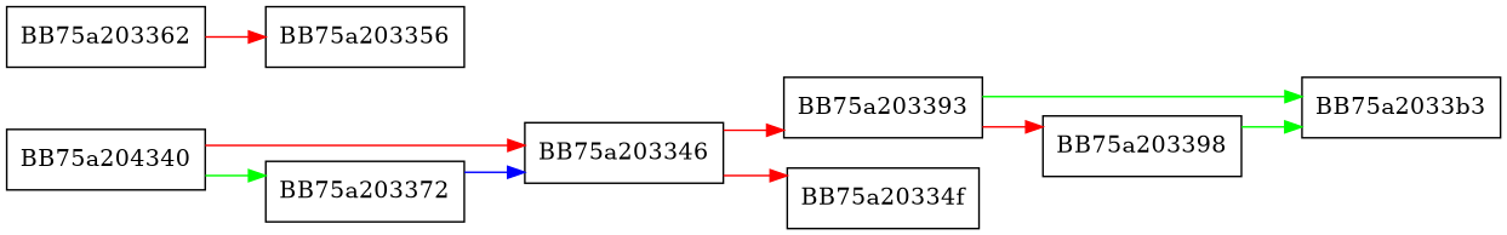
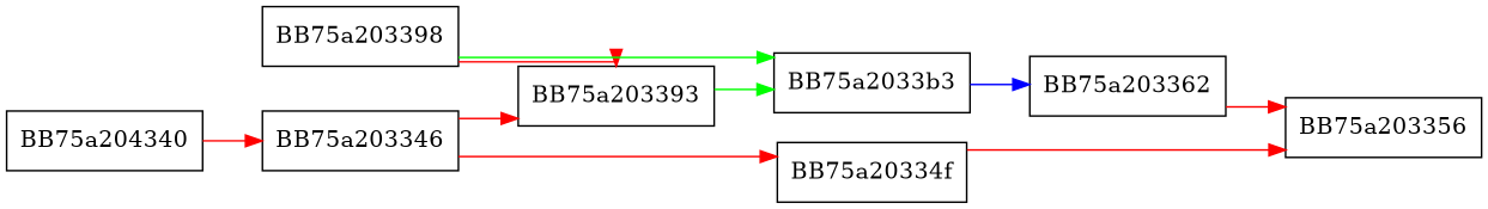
  digraph {
    rankdir=LR
    splines=ortho
    node [shape=box]
    edge [color=red]
    BB75a203346
    BB75a203393
    BB75a20334f
    n4 [label=BB75a204340]
-   BB75a203372
    BB75a2033b3
    BB75a203398
    BB75a203356
    BB75a203362
    BB75a203346 -> BB75a203393
    BB75a203346 -> BB75a20334f
    BB75a203393 -> BB75a2033b3 [color=green]
-   BB75a203393 -> BB75a203398
+   BB75a203398 -> BB75a203393
+   BB75a20334f -> BB75a203356
    n4 -> BB75a203346
-   n4 -> BB75a203372 [color=green]
-   BB75a203372 -> BB75a203346 [color=blue]
+   BB75a2033b3 -> BB75a203362 [color=blue]
    BB75a203398 -> BB75a2033b3 [color=green]
    BB75a203362 -> BB75a203356
  }
